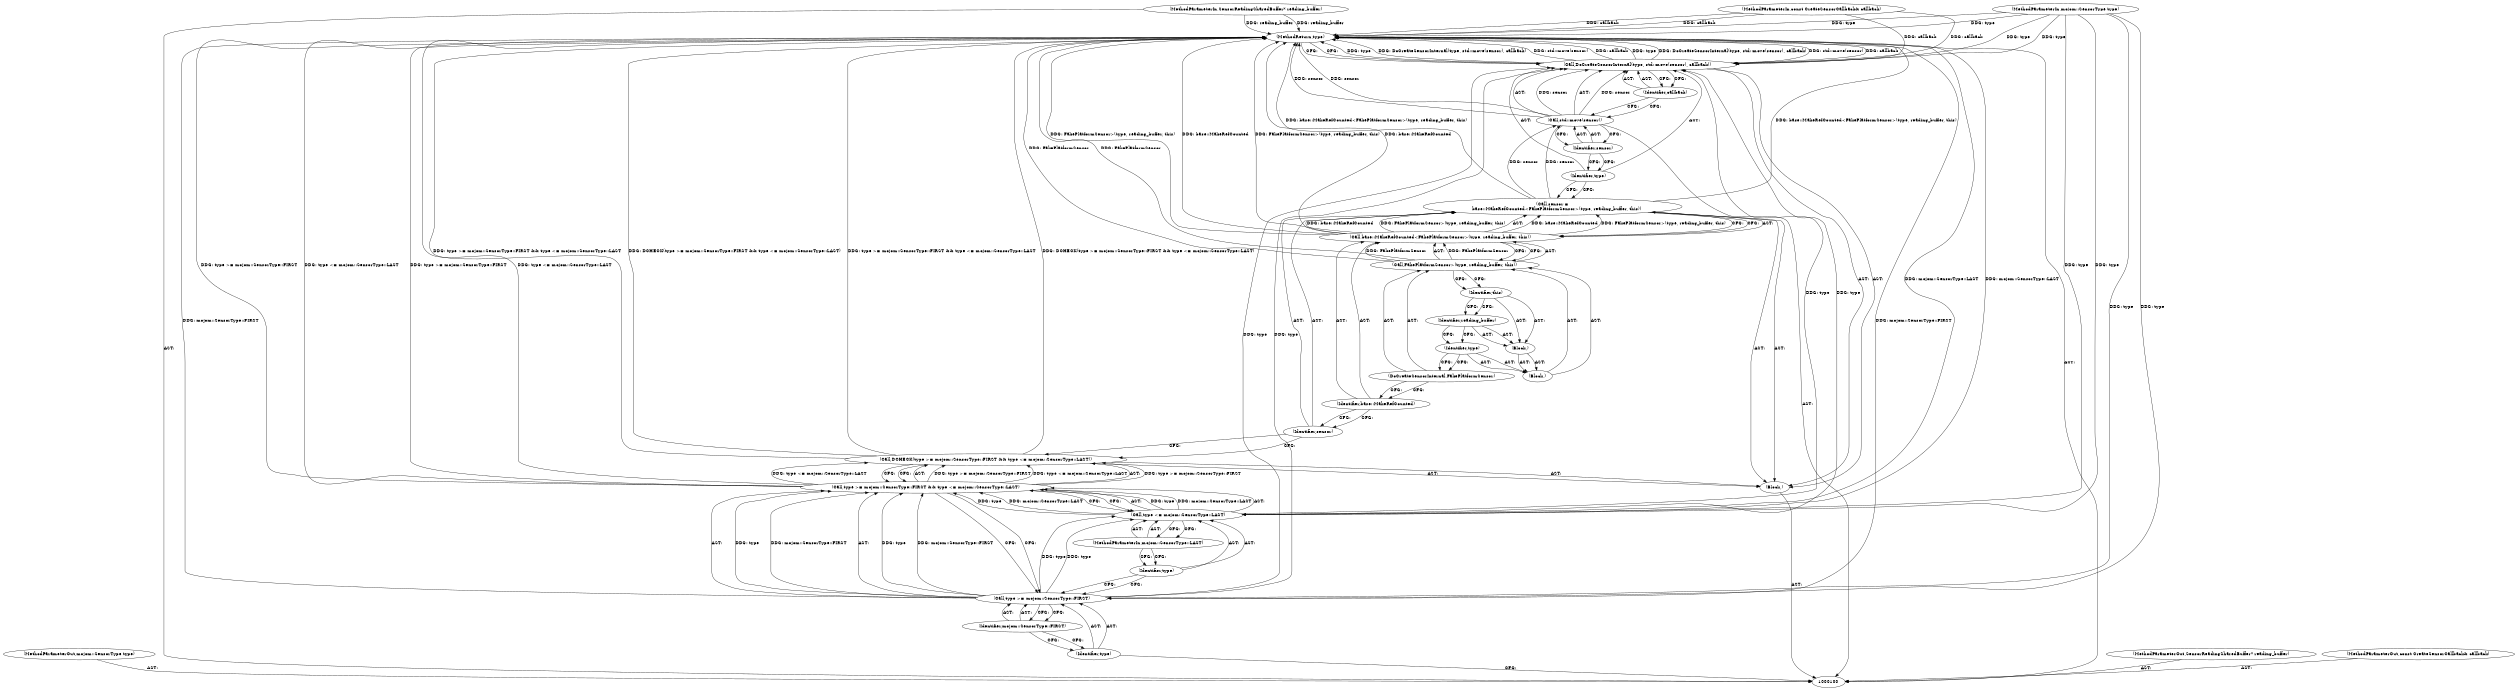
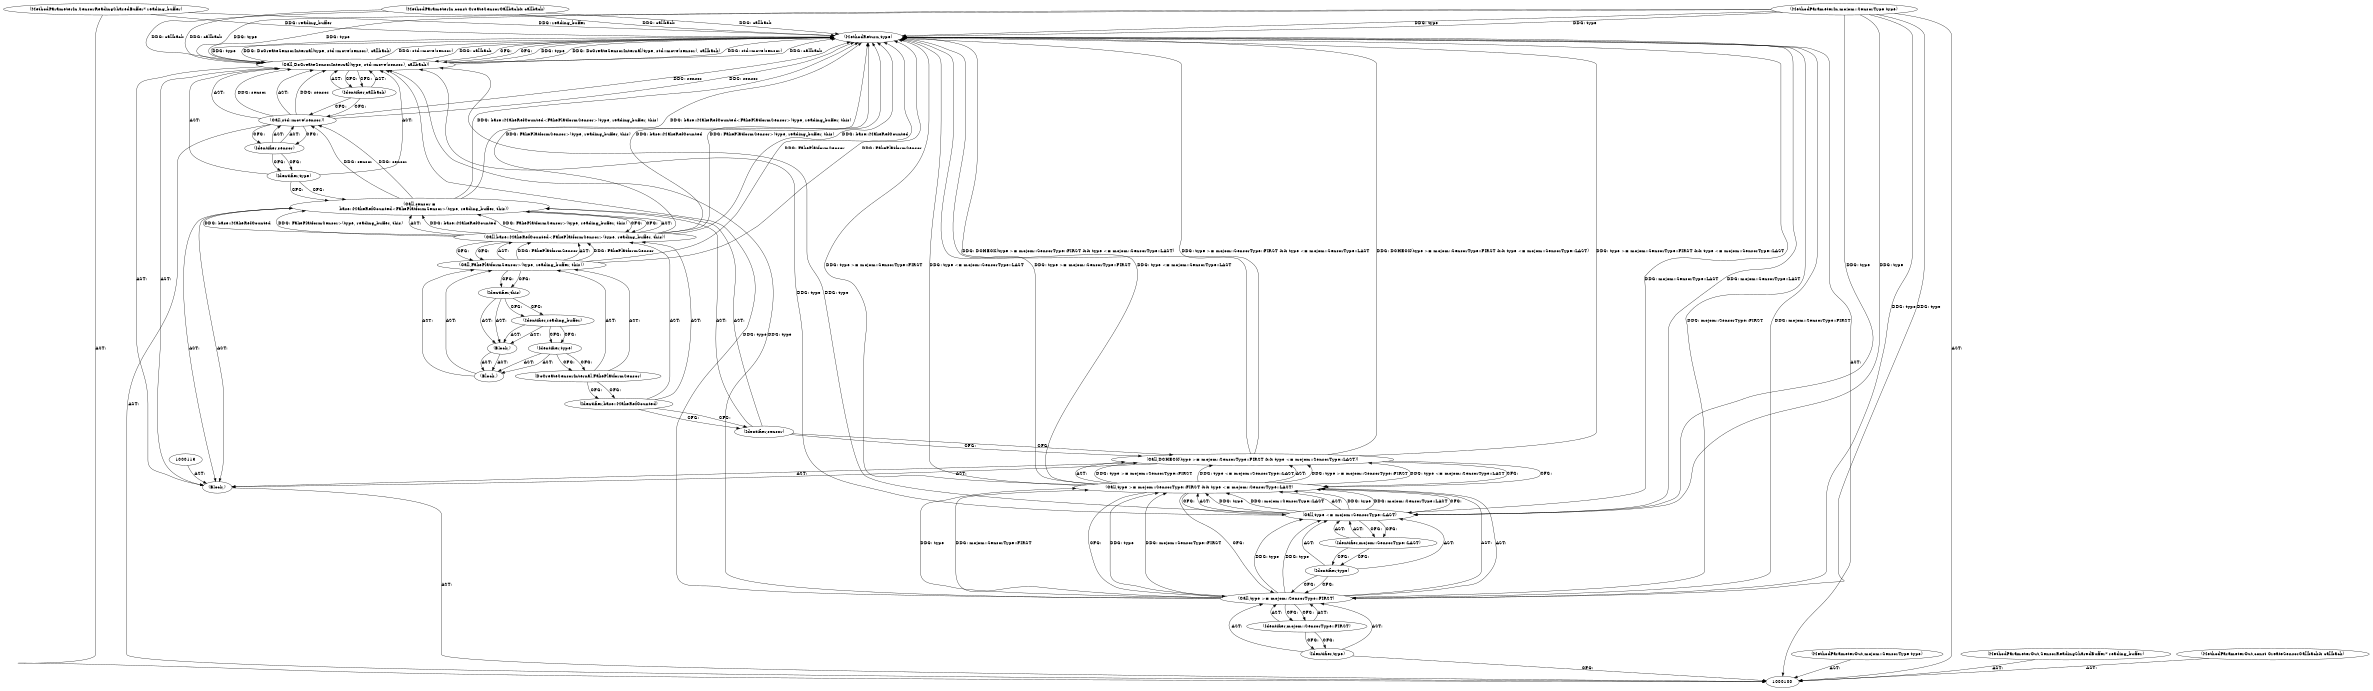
  digraph {
    n1 [label="(MethodReturn,type)"]
    n2 [label="(Call,DoCreateSensorInternal(type, std::move(sensor), callback))"]
    1000100
    n4 [label="(Block,)"]
    n5 [label="(Identifier,callback)"]
    n6 [label="(MethodParameterIn,mojom::SensorType type)"]
    n7 [label="(Call,type >= mojom::SensorType::FIRST)"]
    n8 [label="(Call,type <= mojom::SensorType::LAST)"]
    n9 [label="(Call,type >= mojom::SensorType::FIRST && type <= mojom::SensorType::LAST)"]
    n10 [label="(Identifier,mojom::SensorType::FIRST)"]
-   n11 [label="(MethodParameterIn,mojom::SensorType::LAST)"]
+   n11 [label="(Identifier,mojom::SensorType::LAST)"]
    n12 [label="(MethodParameterOut,mojom::SensorType type)"]
    n13 [label="(MethodParameterIn,SensorReadingSharedBuffer* reading_buffer)"]
    n14 [label="(MethodParameterOut,SensorReadingSharedBuffer* reading_buffer)"]
    n15 [label="(MethodParameterIn,const CreateSensorCallback& callback)"]
    n16 [label="(MethodParameterOut,const CreateSensorCallback& callback)"]
    n17 [label="(Call,DCHECK(type >= mojom::SensorType::FIRST && type <= mojom::SensorType::LAST))"]
    n18 [label="(Identifier,type)"]
    n19 [label="(Identifier,type)"]
    n20 [label="(Call,sensor =\n      base::MakeRefCounted<FakePlatformSensor>(type, reading_buffer, this))"]
    n21 [label="(Call,base::MakeRefCounted<FakePlatformSensor>(type, reading_buffer, this))"]
    n22 [label="(Call,std::move(sensor))"]
    n23 [label="(Call,FakePlatformSensor>(type, reading_buffer, this))"]
    n24 [label="(Identifier,sensor)"]
    n25 [label="(Identifier,sensor)"]
    n26 [label="(Identifier,this)"]
    n27 [label="(Block,)"]
    n28 [label="(Identifier,reading_buffer)"]
    n29 [label="(DoCreateSensorInternal,FakePlatformSensor)"]
    n30 [label="(Identifier,base::MakeRefCounted)"]
    n31 [label="(Block,)"]
    n32 [label="(Identifier,type)"]
    n33 [label="(Identifier,type)"]
+   1000113
    n1 -> n2 [label="CFG: "]
    n1 -> n2 [label="CFG: "]
    n1 -> 1000100 [label="AST: "]
    n2 -> n1 [label="DDG: type"]
    n2 -> n1 [label="DDG: DoCreateSensorInternal(type, std::move(sensor), callback)"]
    n2 -> n1 [label="DDG: std::move(sensor)"]
    n2 -> n1 [label="DDG: callback"]
    n2 -> n1 [label="DDG: type"]
    n2 -> n1 [label="DDG: DoCreateSensorInternal(type, std::move(sensor), callback)"]
    n2 -> n1 [label="DDG: std::move(sensor)"]
    n2 -> n1 [label="DDG: callback"]
    n2 -> n4 [label="AST: "]
    n2 -> n4 [label="AST: "]
    n2 -> n5 [label="CFG: "]
    n2 -> n5 [label="CFG: "]
    n4 -> 1000100 [label="AST: "]
    n5 -> n2 [label="AST: "]
    n5 -> n2 [label="AST: "]
    n5 -> n22 [label="CFG: "]
    n5 -> n22 [label="CFG: "]
    n6 -> n1 [label="DDG: type"]
    n6 -> n1 [label="DDG: type"]
    n6 -> n2 [label="DDG: type"]
    n6 -> n2 [label="DDG: type"]
+   n6 -> 1000100 [label="AST: "]
    n6 -> n7 [label="DDG: type"]
    n6 -> n7 [label="DDG: type"]
    n6 -> n8 [label="DDG: type"]
    n6 -> n8 [label="DDG: type"]
    n7 -> n1 [label="DDG: mojom::SensorType::FIRST"]
    n7 -> n1 [label="DDG: mojom::SensorType::FIRST"]
    n7 -> n2 [label="DDG: type"]
    n7 -> n2 [label="DDG: type"]
    n7 -> n8 [label="DDG: type"]
    n7 -> n8 [label="DDG: type"]
    n7 -> n9 [label="AST: "]
    n7 -> n9 [label="DDG: type"]
    n7 -> n9 [label="DDG: mojom::SensorType::FIRST"]
    n7 -> n9 [label="AST: "]
    n7 -> n9 [label="DDG: type"]
    n7 -> n9 [label="DDG: mojom::SensorType::FIRST"]
    n7 -> n10 [label="CFG: "]
    n7 -> n10 [label="CFG: "]
    n8 -> n1 [label="DDG: mojom::SensorType::LAST"]
    n8 -> n1 [label="DDG: mojom::SensorType::LAST"]
    n8 -> n2 [label="DDG: type"]
    n8 -> n2 [label="DDG: type"]
    n8 -> n9 [label="AST: "]
    n8 -> n9 [label="DDG: type"]
    n8 -> n9 [label="DDG: mojom::SensorType::LAST"]
    n8 -> n9 [label="AST: "]
    n8 -> n9 [label="DDG: type"]
    n8 -> n9 [label="DDG: mojom::SensorType::LAST"]
    n8 -> n11 [label="CFG: "]
    n8 -> n11 [label="CFG: "]
    n9 -> n1 [label="DDG: type >= mojom::SensorType::FIRST"]
    n9 -> n1 [label="DDG: type <= mojom::SensorType::LAST"]
    n9 -> n1 [label="DDG: type >= mojom::SensorType::FIRST"]
    n9 -> n1 [label="DDG: type <= mojom::SensorType::LAST"]
    n9 -> n7 [label="CFG: "]
    n9 -> n7 [label="CFG: "]
    n9 -> n8 [label="CFG: "]
    n9 -> n8 [label="CFG: "]
    n9 -> n17 [label="AST: "]
    n9 -> n17 [label="DDG: type >= mojom::SensorType::FIRST"]
    n9 -> n17 [label="DDG: type <= mojom::SensorType::LAST"]
    n9 -> n17 [label="AST: "]
    n9 -> n17 [label="DDG: type >= mojom::SensorType::FIRST"]
    n9 -> n17 [label="DDG: type <= mojom::SensorType::LAST"]
    n10 -> n7 [label="AST: "]
    n10 -> n7 [label="AST: "]
    n10 -> n18 [label="CFG: "]
    n10 -> n18 [label="CFG: "]
    n11 -> n8 [label="AST: "]
    n11 -> n8 [label="AST: "]
    n11 -> n19 [label="CFG: "]
    n11 -> n19 [label="CFG: "]
    n12 -> 1000100 [label="AST: "]
    n13 -> n1 [label="DDG: reading_buffer"]
    n13 -> n1 [label="DDG: reading_buffer"]
    n13 -> 1000100 [label="AST: "]
    n14 -> 1000100 [label="AST: "]
    n15 -> n1 [label="DDG: callback"]
    n15 -> n1 [label="DDG: callback"]
    n15 -> n2 [label="DDG: callback"]
    n15 -> n2 [label="DDG: callback"]
    n16 -> 1000100 [label="AST: "]
    n17 -> n1 [label="DDG: DCHECK(type >= mojom::SensorType::FIRST && type <= mojom::SensorType::LAST)"]
    n17 -> n1 [label="DDG: type >= mojom::SensorType::FIRST && type <= mojom::SensorType::LAST"]
    n17 -> n1 [label="DDG: DCHECK(type >= mojom::SensorType::FIRST && type <= mojom::SensorType::LAST)"]
    n17 -> n1 [label="DDG: type >= mojom::SensorType::FIRST && type <= mojom::SensorType::LAST"]
    n17 -> n4 [label="AST: "]
    n17 -> n4 [label="AST: "]
    n17 -> n9 [label="CFG: "]
    n17 -> n9 [label="CFG: "]
    n18 -> 1000100 [label="CFG: "]
    n18 -> n7 [label="AST: "]
    n18 -> n7 [label="AST: "]
    n19 -> n7 [label="CFG: "]
    n19 -> n7 [label="CFG: "]
    n19 -> n8 [label="AST: "]
    n19 -> n8 [label="AST: "]
    n20 -> n1 [label="DDG: base::MakeRefCounted<FakePlatformSensor>(type, reading_buffer, this)"]
    n20 -> n1 [label="DDG: base::MakeRefCounted<FakePlatformSensor>(type, reading_buffer, this)"]
    n20 -> n4 [label="AST: "]
    n20 -> n4 [label="AST: "]
    n20 -> n21 [label="CFG: "]
    n20 -> n21 [label="CFG: "]
    n20 -> n22 [label="DDG: sensor"]
    n20 -> n22 [label="DDG: sensor"]
    n21 -> n1 [label="DDG: base::MakeRefCounted"]
    n21 -> n1 [label="DDG: FakePlatformSensor>(type, reading_buffer, this)"]
    n21 -> n1 [label="DDG: base::MakeRefCounted"]
    n21 -> n1 [label="DDG: FakePlatformSensor>(type, reading_buffer, this)"]
    n21 -> n20 [label="AST: "]
    n21 -> n20 [label="DDG: base::MakeRefCounted"]
    n21 -> n20 [label="DDG: FakePlatformSensor>(type, reading_buffer, this)"]
    n21 -> n20 [label="AST: "]
    n21 -> n20 [label="DDG: base::MakeRefCounted"]
    n21 -> n20 [label="DDG: FakePlatformSensor>(type, reading_buffer, this)"]
    n21 -> n23 [label="CFG: "]
    n21 -> n23 [label="CFG: "]
    n22 -> n1 [label="DDG: sensor"]
    n22 -> n1 [label="DDG: sensor"]
    n22 -> n2 [label="AST: "]
    n22 -> n2 [label="DDG: sensor"]
    n22 -> n2 [label="AST: "]
    n22 -> n2 [label="DDG: sensor"]
    n22 -> 1000100 [label="AST: "]
    n22 -> n24 [label="CFG: "]
    n22 -> n24 [label="CFG: "]
    n23 -> n1 [label="DDG: FakePlatformSensor"]
    n23 -> n1 [label="DDG: FakePlatformSensor"]
    n23 -> n21 [label="AST: "]
    n23 -> n21 [label="DDG: FakePlatformSensor"]
    n23 -> n21 [label="AST: "]
    n23 -> n21 [label="DDG: FakePlatformSensor"]
    n23 -> n26 [label="CFG: "]
    n23 -> n26 [label="CFG: "]
    n24 -> n22 [label="AST: "]
    n24 -> n22 [label="AST: "]
    n24 -> n33 [label="CFG: "]
    n24 -> n33 [label="CFG: "]
    n25 -> n17 [label="CFG: "]
    n25 -> n17 [label="CFG: "]
    n25 -> n20 [label="AST: "]
    n25 -> n20 [label="AST: "]
    n26 -> n27 [label="AST: "]
    n26 -> n27 [label="AST: "]
    n26 -> n28 [label="CFG: "]
    n26 -> n28 [label="CFG: "]
    n27 -> n31 [label="AST: "]
    n27 -> n31 [label="AST: "]
    n28 -> n27 [label="AST: "]
    n28 -> n27 [label="AST: "]
    n28 -> n32 [label="CFG: "]
    n28 -> n32 [label="CFG: "]
    n29 -> n23 [label="AST: "]
    n29 -> n23 [label="AST: "]
    n29 -> n30 [label="CFG: "]
    n29 -> n30 [label="CFG: "]
    n30 -> n21 [label="AST: "]
    n30 -> n21 [label="AST: "]
    n30 -> n25 [label="CFG: "]
    n30 -> n25 [label="CFG: "]
    n31 -> n23 [label="AST: "]
    n31 -> n23 [label="AST: "]
    n32 -> n29 [label="CFG: "]
    n32 -> n29 [label="CFG: "]
    n32 -> n31 [label="AST: "]
    n32 -> n31 [label="AST: "]
    n33 -> n2 [label="AST: "]
    n33 -> n2 [label="AST: "]
    n33 -> n20 [label="CFG: "]
    n33 -> n20 [label="CFG: "]
+   1000113 -> n4 [label="AST: "]
  }
